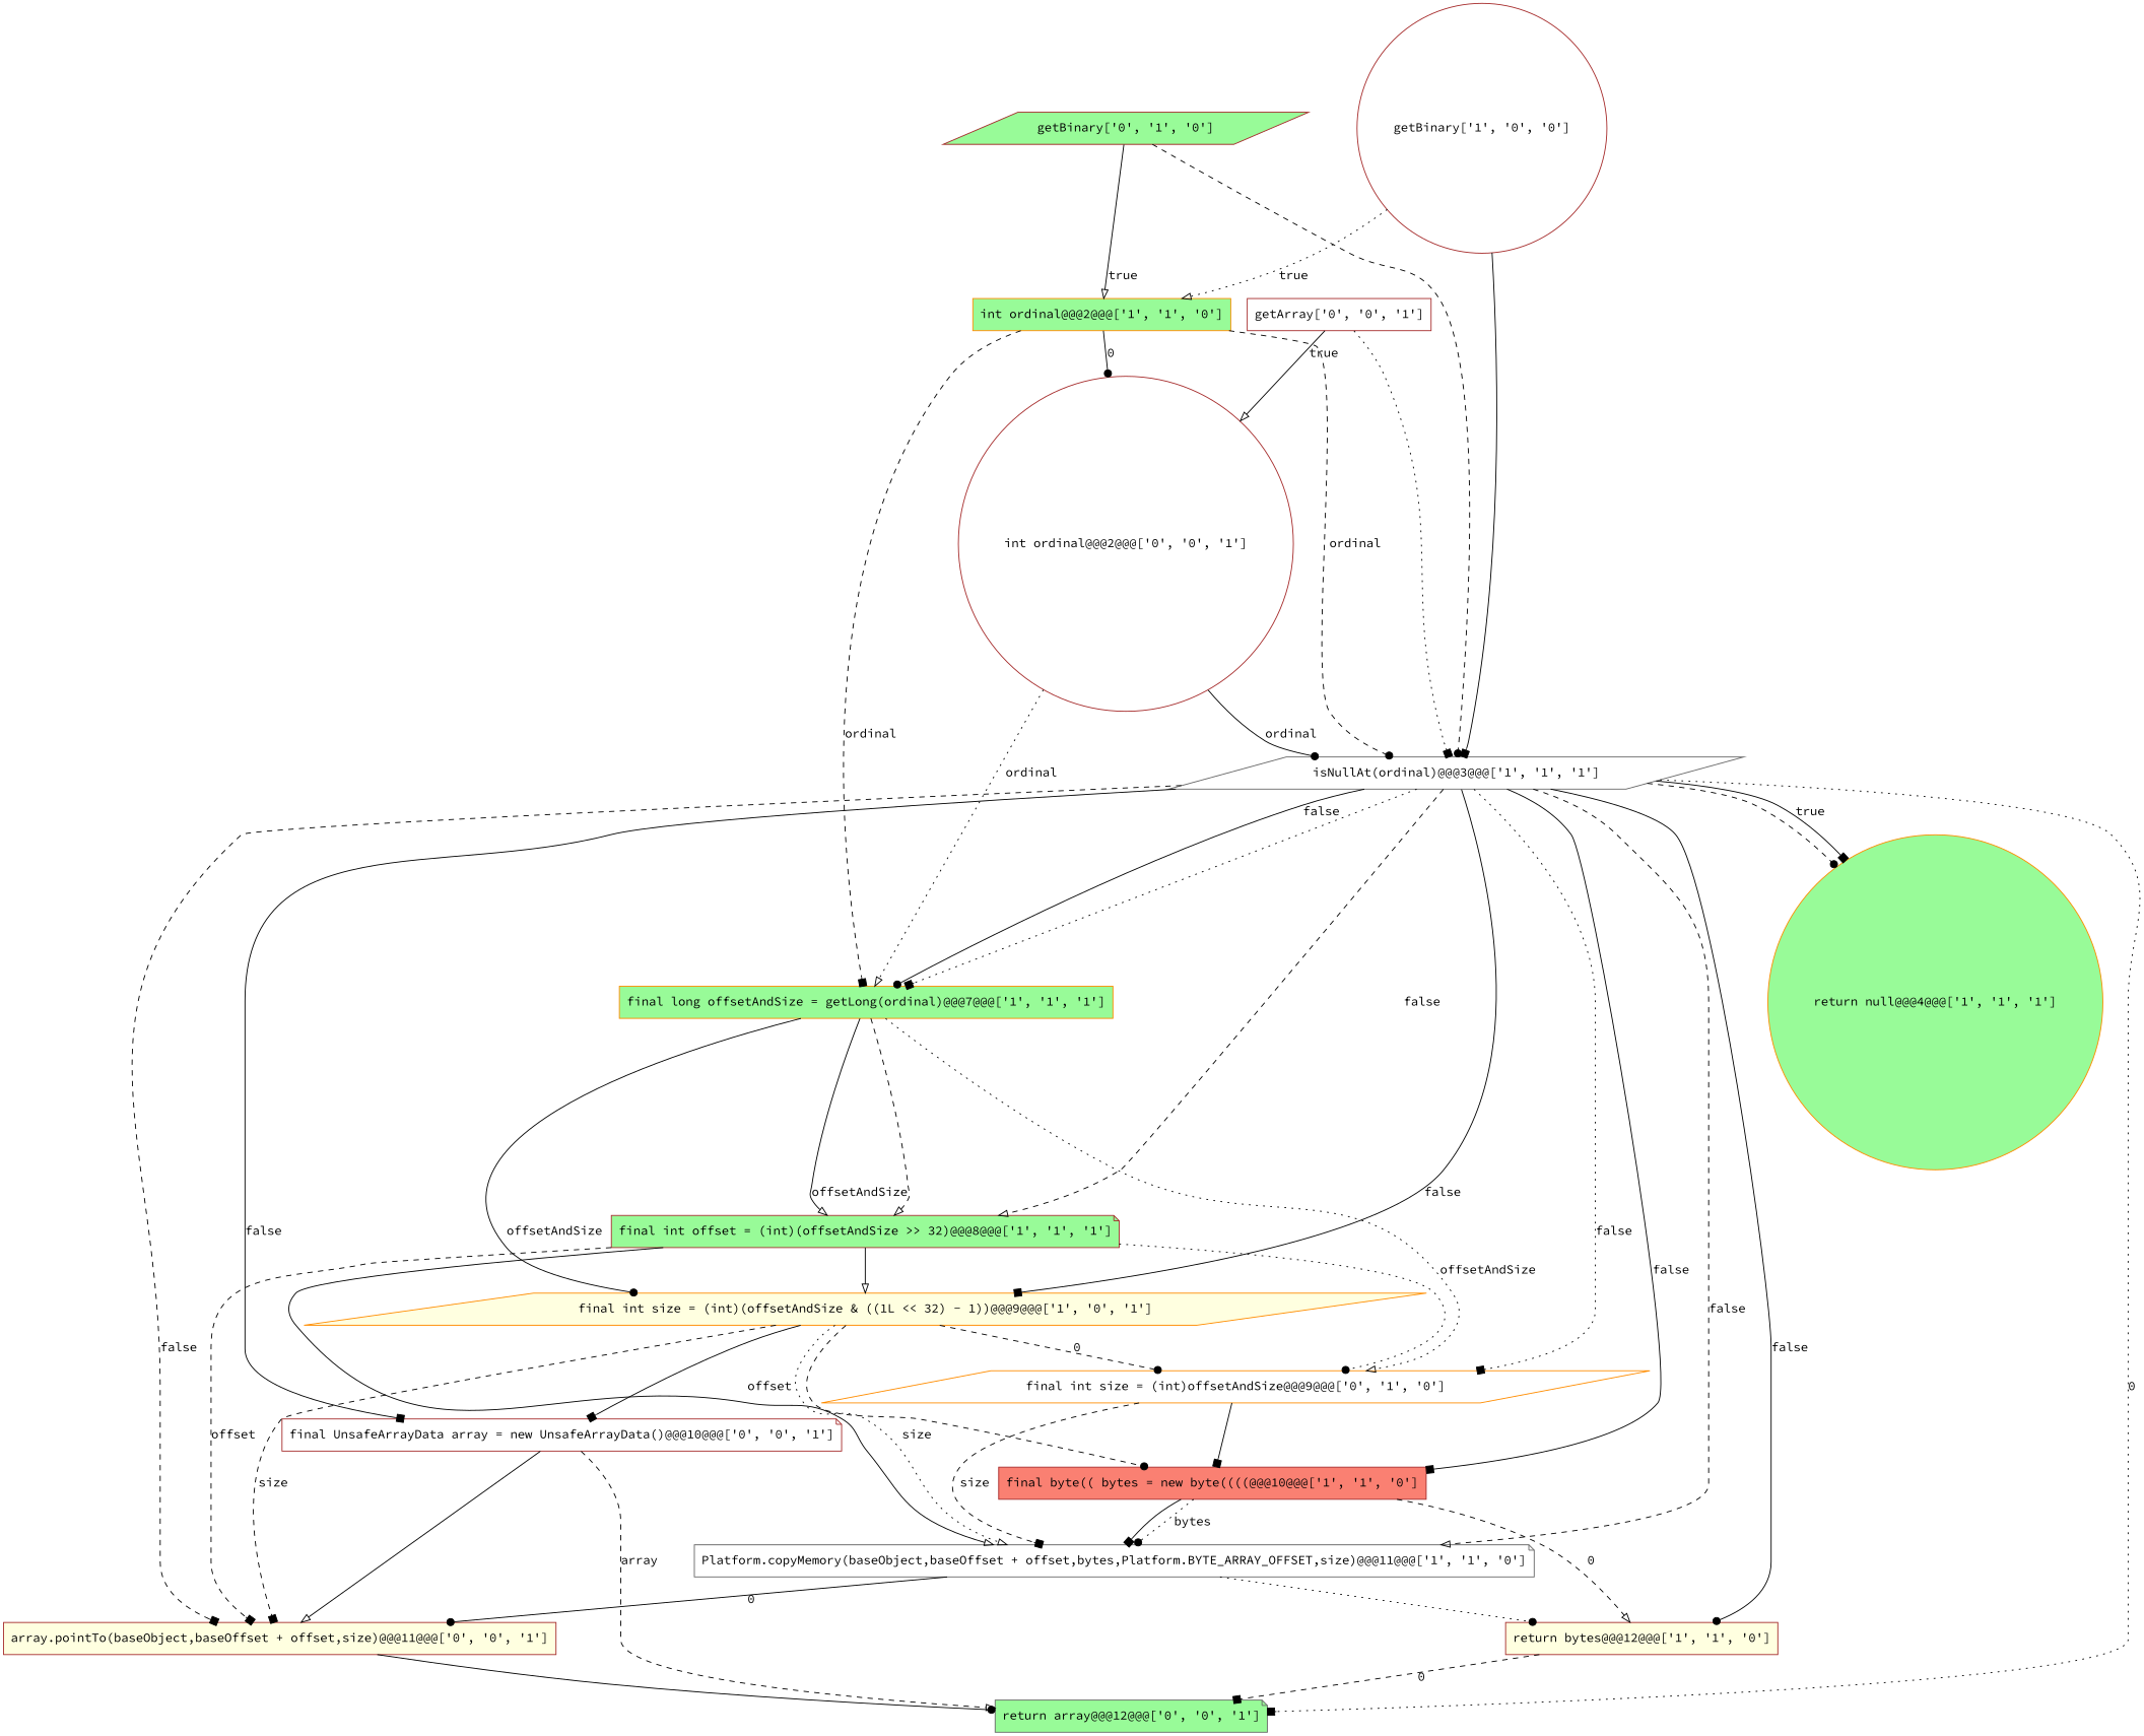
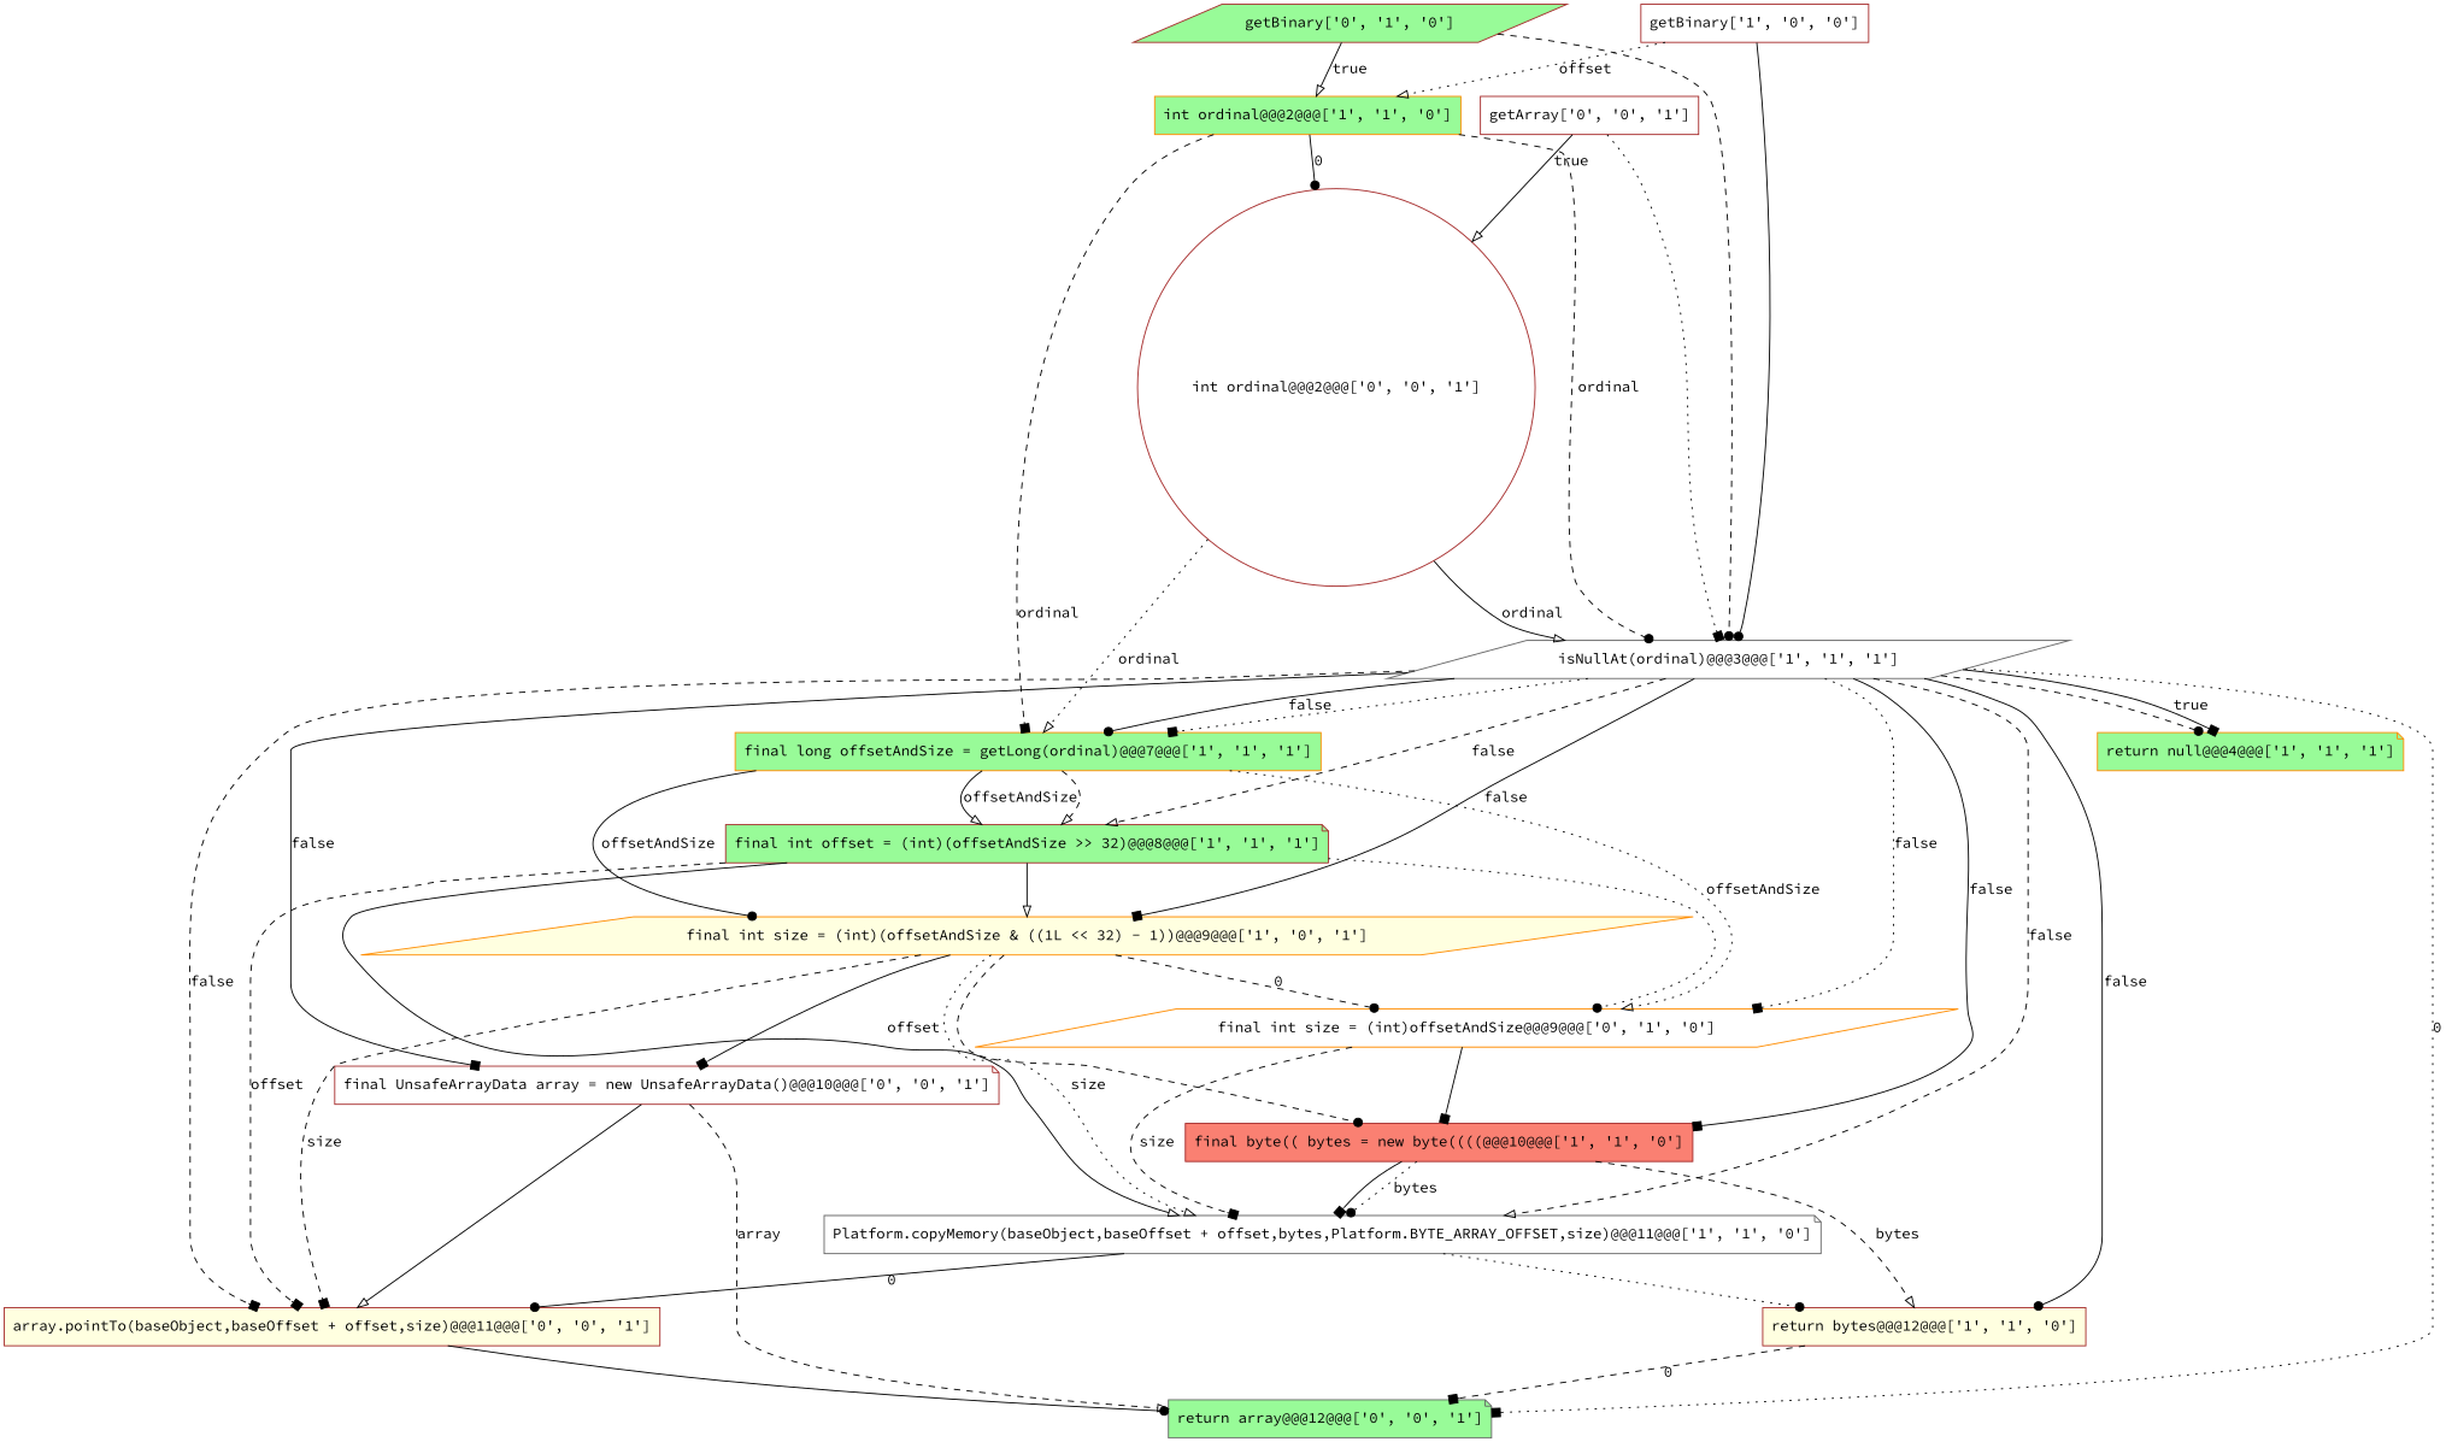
  digraph {
    fontname="Source Code Pro"
    node [color=brown fillcolor=white fontname="Source Code Pro" shape=box style=filled]
    edge [arrowhead=box fontname="Source Code Pro" style=solid]
    n1 [color=gray40 label="isNullAt(ordinal)@@@3@@@['1', '1', '1']" shape=parallelogram]
    n2 [label="final UnsafeArrayData array = new UnsafeArrayData()@@@10@@@['0', '0', '1']" shape=note]
    n3 [color=darkorange fillcolor=palegreen label="final long offsetAndSize = getLong(ordinal)@@@7@@@['1', '1', '1']"]
    n4 [color=gray40 label="Platform.copyMemory(baseObject,baseOffset + offset,bytes,Platform.BYTE_ARRAY_OFFSET,size)@@@11@@@['1', '1', '0']" shape=note]
    n5 [fillcolor=palegreen label="final int offset = (int)(offsetAndSize >> 32)@@@8@@@['1', '1', '1']" shape=note]
    n6 [fillcolor=lightyellow label="array.pointTo(baseObject,baseOffset + offset,size)@@@11@@@['0', '0', '1']"]
    n7 [fillcolor=salmon label="final byte(( bytes = new byte((((@@@10@@@['1', '1', '0']"]
    n8 [fillcolor=lightyellow label="return bytes@@@12@@@['1', '1', '0']"]
    n9 [color=gray40 fillcolor=palegreen label="return array@@@12@@@['0', '0', '1']" shape=note]
    n10 [color=darkorange label="final int size = (int)offsetAndSize@@@9@@@['0', '1', '0']" shape=parallelogram]
    n11 [color=darkorange fillcolor=lightyellow label="final int size = (int)(offsetAndSize & ((1L << 32) - 1))@@@9@@@['1', '0', '1']" shape=parallelogram]
-   n12 [color=darkorange fillcolor=palegreen label="return null@@@4@@@['1', '1', '1']" shape=circle]
-   n13 [label="getBinary['1', '0', '0']" shape=circle]
+   n12 [color=darkorange fillcolor=palegreen label="return null@@@4@@@['1', '1', '1']" shape=note]
+   n13 [label="getBinary['1', '0', '0']"]
    n14 [color=darkorange fillcolor=palegreen label="int ordinal@@@2@@@['1', '1', '0']"]
    n15 [label="int ordinal@@@2@@@['0', '0', '1']" shape=circle]
    n16 [fillcolor=palegreen label="getBinary['0', '1', '0']" shape=parallelogram]
    n17 [label="getArray['0', '0', '1']"]
    n1 -> n2 [label=false]
    n1 -> n3 [style=dotted]
    n1 -> n3 [arrowhead=dot label=false]
    n1 -> n4 [arrowhead=onormal label=false style=dashed]
    n1 -> n5 [arrowhead=onormal label=false style=dashed]
    n1 -> n6 [label=false style=dashed]
    n1 -> n7 [label=false]
    n1 -> n8 [arrowhead=dot label=false]
    n1 -> n9 [label=0 style=dotted]
    n1 -> n10 [label=false style=dotted]
    n1 -> n11 [label=false]
    n1 -> n12 [arrowhead=dot style=dashed]
    n1 -> n12 [label=true]
    n2 -> n6 [arrowhead=onormal]
    n2 -> n9 [arrowhead=onormal label=array style=dashed]
    n3 -> n5 [arrowhead=onormal label=offsetAndSize]
    n3 -> n5 [arrowhead=onormal style=dashed]
    n3 -> n10 [arrowhead=onormal label=offsetAndSize style=dotted]
    n3 -> n11 [arrowhead=dot label=offsetAndSize]
    n4 -> n6 [arrowhead=dot label=0]
    n4 -> n8 [arrowhead=dot style=dotted]
    n5 -> n4 [arrowhead=onormal label=offset]
    n5 -> n6 [label=offset style=dashed]
    n5 -> n10 [arrowhead=dot style=dotted]
    n5 -> n11 [arrowhead=onormal]
    n6 -> n9 [arrowhead=dot]
    n7 -> n4
    n7 -> n4 [arrowhead=dot label=bytes style=dotted]
-   n7 -> n8 [arrowhead=onormal label=0 style=dashed]
+   n7 -> n8 [arrowhead=onormal label=bytes style=dashed]
    n8 -> n9 [label=0 style=dashed]
    n10 -> n4 [label=size style=dashed]
    n10 -> n7
    n11 -> n2
    n11 -> n4 [arrowhead=onormal label=size style=dotted]
    n11 -> n6 [label=size style=dashed]
    n11 -> n7 [arrowhead=dot style=dashed]
    n11 -> n10 [arrowhead=dot label=0 style=dashed]
-   n13 -> n1
-   n13 -> n14 [arrowhead=onormal label=true style=dotted]
+   n13 -> n1 [arrowhead=dot]
+   n13 -> n14 [arrowhead=onormal label=offset style=dotted]
    n14 -> n1 [arrowhead=dot label=ordinal style=dashed]
    n14 -> n3 [label=ordinal style=dashed]
    n14 -> n15 [arrowhead=dot label=0]
-   n15 -> n1 [arrowhead=dot label=ordinal]
+   n15 -> n1 [arrowhead=onormal label=ordinal]
    n15 -> n3 [arrowhead=onormal label=ordinal style=dotted]
    n16 -> n1 [arrowhead=dot style=dashed]
    n16 -> n14 [arrowhead=onormal label=true]
    n17 -> n1 [style=dotted]
    n17 -> n15 [arrowhead=onormal label=true]
  }
